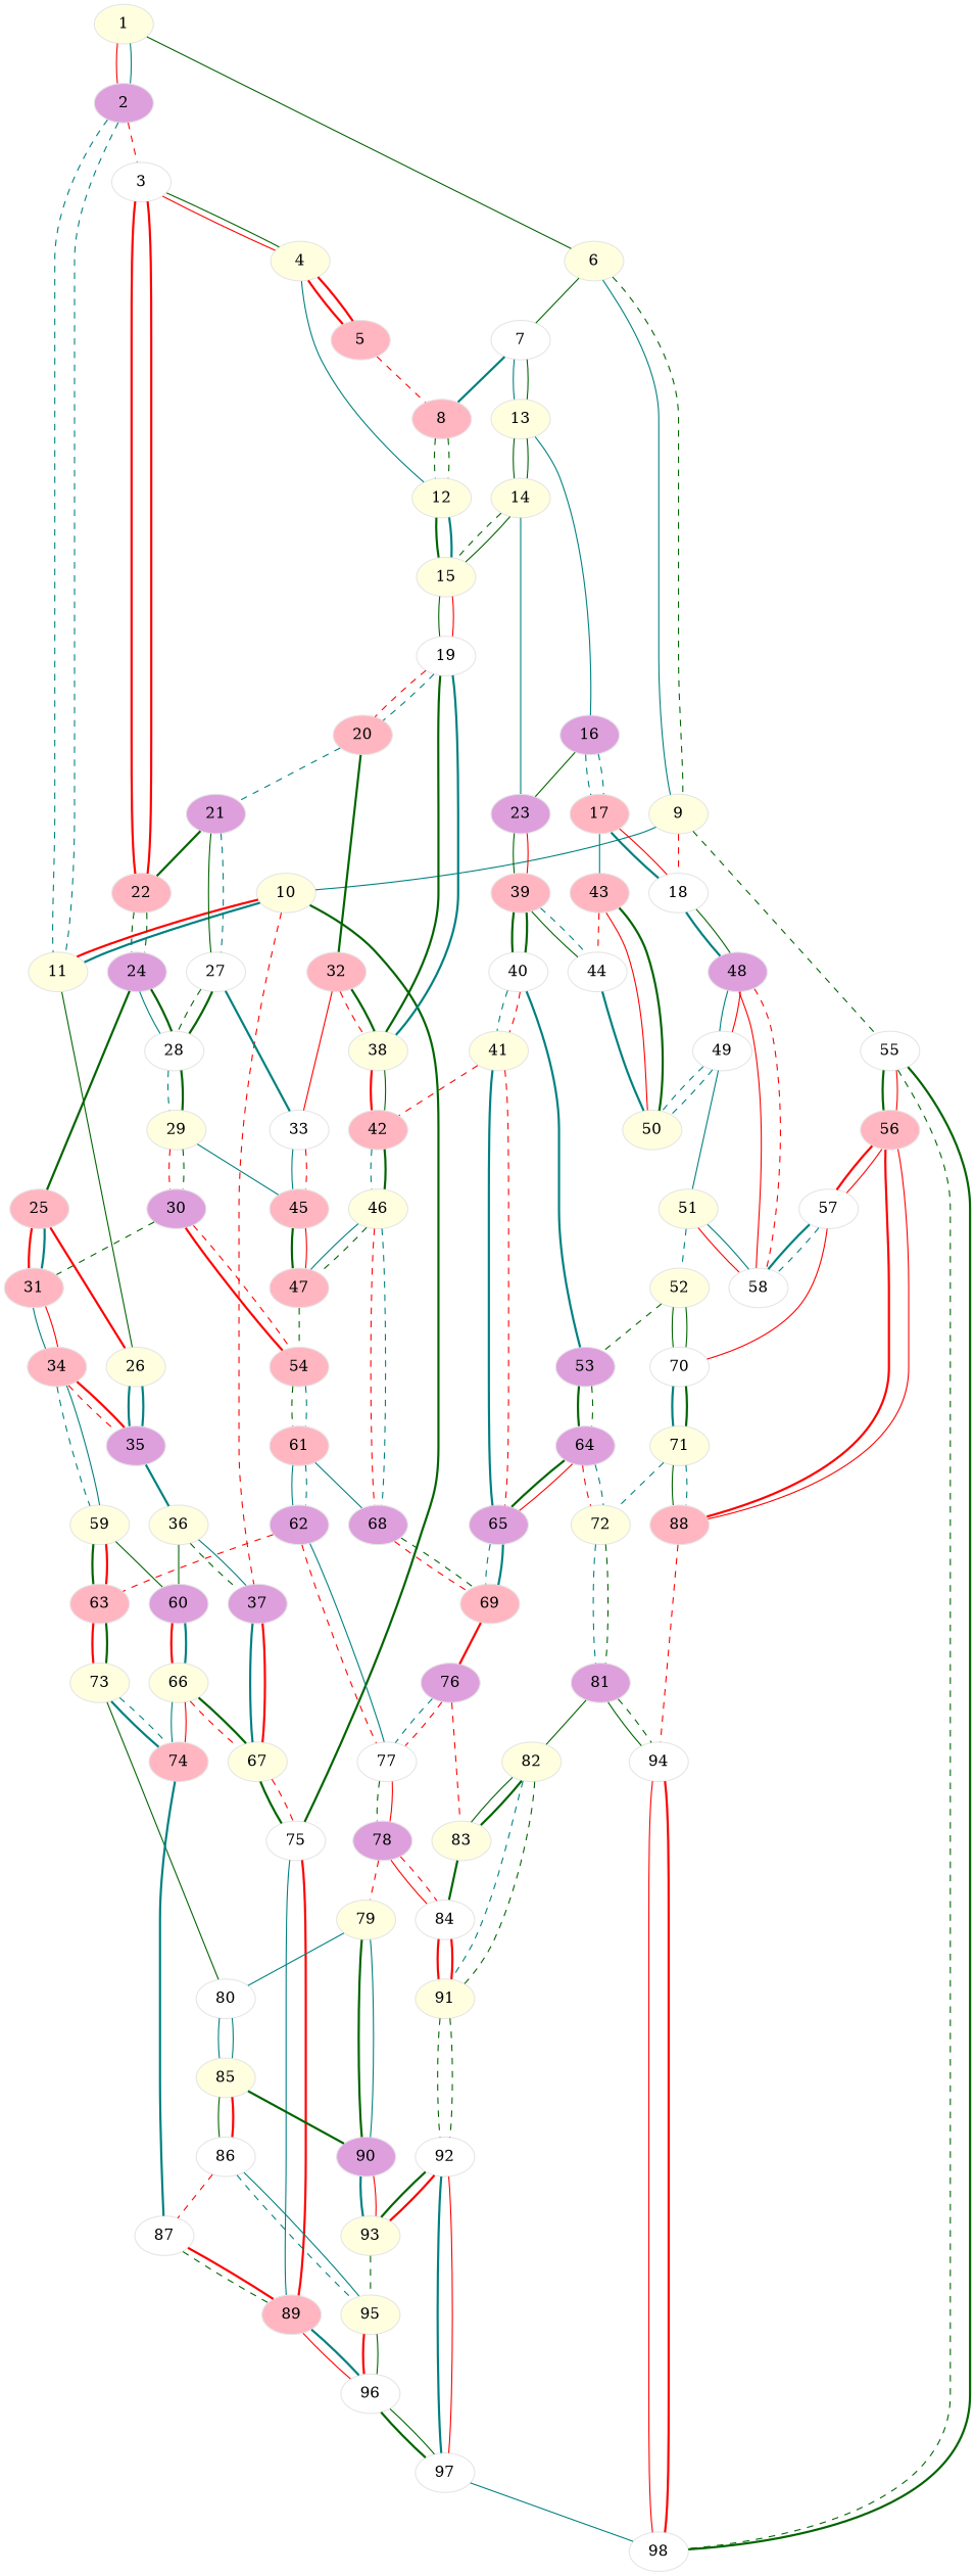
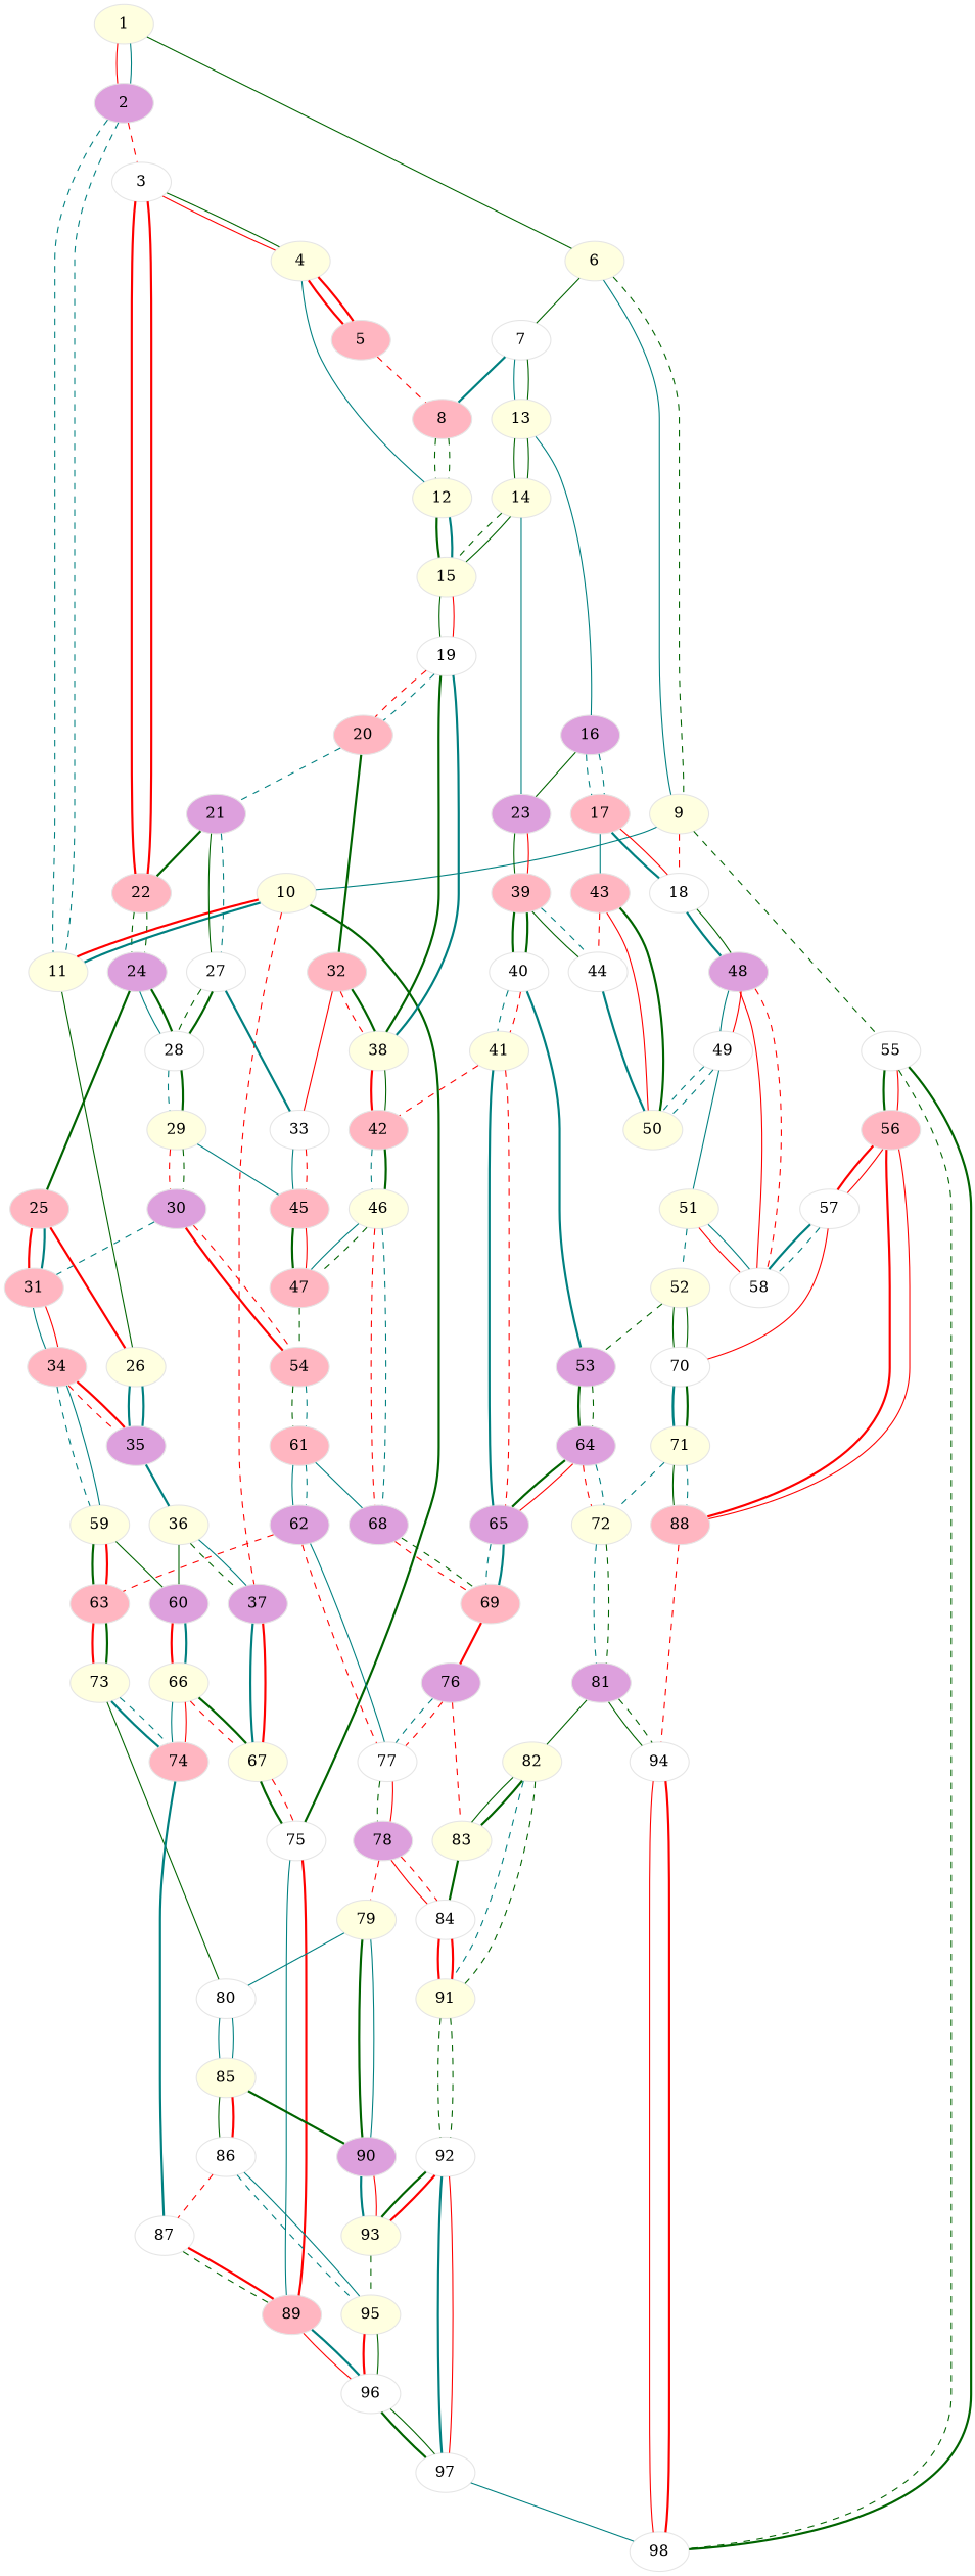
  graph {
    node [color=gray90 fillcolor=lightyellow style=filled]
    edge [color=teal style=dashed]
    2 [fillcolor=plum]
    1
    6
    3 [fillcolor=white]
    11
    7 [fillcolor=white]
    9
    4
    22 [fillcolor=lightpink]
    26
    5 [fillcolor=lightpink]
    12
    24 [fillcolor=plum]
    8 [fillcolor=lightpink]
    15
    13
    10
    18 [fillcolor=white]
    55 [fillcolor=white]
    14
    16 [fillcolor=plum]
    37 [fillcolor=plum]
    75 [fillcolor=white]
    48 [fillcolor=plum]
    56 [fillcolor=lightpink]
    98 [fillcolor=white]
    67
    89 [fillcolor=lightpink]
    35 [fillcolor=plum]
    19 [fillcolor=white]
    23 [fillcolor=plum]
    17 [fillcolor=lightpink]
    39 [fillcolor=lightpink]
    20 [fillcolor=lightpink]
    38
    43 [fillcolor=lightpink]
    44 [fillcolor=white]
    50
    49 [fillcolor=white]
    58 [fillcolor=white]
    21 [fillcolor=plum]
    32 [fillcolor=lightpink]
    42 [fillcolor=lightpink]
    27 [fillcolor=white]
    33 [fillcolor=white]
    28 [fillcolor=white]
    25 [fillcolor=lightpink]
    40 [fillcolor=white]
    31 [fillcolor=lightpink]
    29
    34 [fillcolor=lightpink]
    36
    45 [fillcolor=lightpink]
    30 [fillcolor=plum]
    54 [fillcolor=lightpink]
    47 [fillcolor=lightpink]
    61 [fillcolor=lightpink]
    59
    60 [fillcolor=plum]
    63 [fillcolor=lightpink]
    66
    46
    41
    53 [fillcolor=plum]
    65 [fillcolor=plum]
    64 [fillcolor=plum]
    69 [fillcolor=lightpink]
    68 [fillcolor=plum]
    51
    52
    70 [fillcolor=white]
    71
    72
    62 [fillcolor=plum]
    57 [fillcolor=white]
    88 [fillcolor=lightpink]
    94 [fillcolor=white]
    73
    74 [fillcolor=lightpink]
    77 [fillcolor=white]
    78 [fillcolor=plum]
    80 [fillcolor=white]
    81 [fillcolor=plum]
    76 [fillcolor=plum]
    87 [fillcolor=white]
    83
    82
    85
    96 [fillcolor=white]
    84 [fillcolor=white]
    79
    90 [fillcolor=plum]
    91
    93
    86 [fillcolor=white]
    92 [fillcolor=white]
    95
    97 [fillcolor=white]
    2 -- 3 [color=red]
    2 -- 11
    2 -- 11
    1 -- 2 [color=red style=solid]
    1 -- 2 [style=solid]
    1 -- 6 [color=darkgreen style=solid]
    6 -- 7 [color=darkgreen style=solid]
    6 -- 9 [style=solid]
    6 -- 9 [color=darkgreen]
    3 -- 4 [color=red style=solid]
    3 -- 4 [color=darkgreen style=solid]
    3 -- 22 [color=red style=bold]
    3 -- 22 [color=red style=bold]
    11 -- 26 [color=darkgreen style=solid]
    7 -- 8 [style=bold]
    7 -- 13 [style=solid]
    7 -- 13 [color=darkgreen style=solid]
    9 -- 10 [style=solid]
    9 -- 18 [color=red]
    9 -- 55 [color=darkgreen]
    4 -- 5 [color=red style=bold]
    4 -- 5 [color=red style=bold]
    4 -- 12 [style=solid]
    22 -- 24 [color=darkgreen]
    22 -- 24 [color=darkgreen]
    26 -- 35 [style=bold]
    26 -- 35 [style=bold]
    5 -- 8 [color=red]
    12 -- 15 [color=darkgreen style=bold]
    12 -- 15 [style=bold]
    24 -- 28 [style=solid]
    24 -- 28 [color=darkgreen style=bold]
    24 -- 25 [color=darkgreen style=bold]
    8 -- 12 [color=darkgreen]
    8 -- 12 [color=darkgreen]
    15 -- 19 [color=darkgreen style=solid]
    15 -- 19 [color=red style=solid]
    13 -- 14 [color=darkgreen style=solid]
    13 -- 14 [color=darkgreen style=solid]
    13 -- 16 [style=solid]
    10 -- 11 [color=red style=bold]
    10 -- 11 [style=bold]
    10 -- 37 [color=red]
    10 -- 75 [color=darkgreen style=bold]
    18 -- 48 [style=bold]
    18 -- 48 [color=darkgreen style=solid]
    55 -- 56 [color=darkgreen style=bold]
    55 -- 56 [color=red style=solid]
    55 -- 98 [color=darkgreen]
    55 -- 98 [color=darkgreen style=bold]
    14 -- 15 [color=darkgreen]
    14 -- 15 [color=darkgreen style=solid]
    14 -- 23 [style=solid]
    16 -- 23 [color=darkgreen style=solid]
    16 -- 17
    16 -- 17
    37 -- 67 [style=bold]
    37 -- 67 [color=red style=bold]
    75 -- 89 [style=solid]
    75 -- 89 [color=red style=bold]
    48 -- 49 [style=solid]
    48 -- 49 [color=red style=solid]
    48 -- 58 [color=red style=solid]
    48 -- 58 [color=red]
    56 -- 57 [color=red style=bold]
    56 -- 57 [color=red style=solid]
    56 -- 88 [color=red style=bold]
    56 -- 88 [color=red style=solid]
    67 -- 75 [color=darkgreen style=bold]
    67 -- 75 [color=red]
    89 -- 96 [color=red style=solid]
    89 -- 96 [style=bold]
    35 -- 36 [style=bold]
    19 -- 20 [color=red]
    19 -- 20
    19 -- 38 [color=darkgreen style=bold]
    19 -- 38 [style=bold]
    23 -- 39 [color=darkgreen style=solid]
    23 -- 39 [color=red style=solid]
    17 -- 18 [style=bold]
    17 -- 18 [color=red style=solid]
    17 -- 43 [style=solid]
    39 -- 44 [color=darkgreen style=solid]
    39 -- 44
    39 -- 40 [color=darkgreen style=bold]
    39 -- 40 [color=darkgreen style=bold]
    20 -- 21
    20 -- 32 [color=darkgreen style=bold]
    38 -- 42 [color=red style=bold]
    38 -- 42 [color=darkgreen style=solid]
    43 -- 44 [color=red]
    43 -- 50 [color=red style=solid]
    43 -- 50 [color=darkgreen style=bold]
    44 -- 50 [style=bold]
    49 -- 50
    49 -- 50
    49 -- 51 [style=solid]
    21 -- 22 [color=darkgreen style=bold]
    21 -- 27 [color=darkgreen style=solid]
    21 -- 27
    32 -- 38 [color=red]
    32 -- 38 [color=darkgreen style=bold]
    32 -- 33 [color=red style=solid]
    42 -- 46
    42 -- 46 [color=darkgreen style=bold]
    27 -- 33 [style=bold]
    27 -- 28 [color=darkgreen]
    27 -- 28 [color=darkgreen style=bold]
    33 -- 45 [style=solid]
    33 -- 45 [color=red]
    28 -- 29
    28 -- 29 [color=darkgreen style=bold]
    25 -- 26 [color=red style=bold]
    25 -- 31 [color=red style=bold]
    25 -- 31 [style=bold]
    40 -- 41
    40 -- 41 [color=red]
    40 -- 53 [style=bold]
    31 -- 34 [style=solid]
    31 -- 34 [color=red style=solid]
    29 -- 45 [style=solid]
    29 -- 30 [color=red]
    29 -- 30 [color=darkgreen]
    34 -- 35 [color=red]
    34 -- 35 [color=red style=bold]
    34 -- 59
    34 -- 59 [style=solid]
    36 -- 37 [color=darkgreen]
    36 -- 37 [style=solid]
    36 -- 60 [color=darkgreen style=solid]
    45 -- 47 [color=darkgreen style=bold]
    45 -- 47 [color=red style=solid]
-   30 -- 31 [color=darkgreen]
+   30 -- 31
    30 -- 54 [color=red style=bold]
    30 -- 54 [color=red]
    54 -- 61 [color=darkgreen]
    54 -- 61
    47 -- 54 [color=darkgreen]
    61 -- 68 [style=solid]
    61 -- 62 [style=solid]
    61 -- 62
    59 -- 60 [color=darkgreen style=solid]
    59 -- 63 [color=darkgreen style=bold]
    59 -- 63 [color=red style=bold]
    60 -- 66 [color=red style=bold]
    60 -- 66 [style=bold]
    63 -- 73 [color=red style=bold]
    63 -- 73 [color=darkgreen style=bold]
    66 -- 67 [color=red]
    66 -- 67 [color=darkgreen style=bold]
    66 -- 74 [style=solid]
    66 -- 74 [color=red style=solid]
    46 -- 47 [style=solid]
    46 -- 47 [color=darkgreen]
    46 -- 68 [color=red]
    46 -- 68
    41 -- 42 [color=red]
    41 -- 65 [style=bold]
    41 -- 65 [color=red]
    53 -- 64 [color=darkgreen style=bold]
    53 -- 64 [color=darkgreen]
    65 -- 69
    65 -- 69 [style=bold]
    64 -- 65 [color=darkgreen style=bold]
    64 -- 65 [color=red style=solid]
    64 -- 72 [color=red]
    64 -- 72
    69 -- 76 [color=red style=bold]
    68 -- 69 [color=red]
    68 -- 69 [color=darkgreen]
    51 -- 58 [color=red style=solid]
    51 -- 58 [style=solid]
    51 -- 52
    52 -- 53 [color=darkgreen]
    52 -- 70 [color=darkgreen style=solid]
    52 -- 70 [color=darkgreen style=solid]
    70 -- 71 [style=bold]
    70 -- 71 [color=darkgreen style=bold]
    71 -- 72
    71 -- 88 [color=darkgreen style=solid]
    71 -- 88
    72 -- 81
    72 -- 81 [color=darkgreen]
    62 -- 63 [color=red]
    62 -- 77 [color=red]
    62 -- 77 [style=solid]
    57 -- 58 [style=bold]
    57 -- 58
    57 -- 70 [color=red style=solid]
    88 -- 94 [color=red]
    94 -- 98 [color=red style=solid]
    94 -- 98 [color=red style=bold]
    73 -- 74 [style=bold]
    73 -- 74
    73 -- 80 [color=darkgreen style=solid]
    74 -- 87 [style=bold]
    77 -- 78 [color=darkgreen]
    77 -- 78 [color=red style=solid]
    78 -- 84 [color=red style=solid]
    78 -- 84 [color=red]
    78 -- 79 [color=red]
    80 -- 85 [style=solid]
    80 -- 85 [style=solid]
    81 -- 94 [color=darkgreen style=solid]
    81 -- 94 [color=darkgreen]
    81 -- 82 [color=darkgreen style=solid]
    76 -- 77
    76 -- 77 [color=red]
    76 -- 83 [color=red]
    87 -- 89 [color=darkgreen]
    87 -- 89 [color=red style=bold]
    83 -- 84 [color=darkgreen style=bold]
    82 -- 83 [color=darkgreen style=solid]
    82 -- 83 [color=darkgreen style=bold]
    82 -- 91
    82 -- 91 [color=darkgreen]
    85 -- 90 [color=darkgreen style=bold]
    85 -- 86 [color=darkgreen style=solid]
    85 -- 86 [color=red style=bold]
    96 -- 97 [color=darkgreen style=bold]
    96 -- 97 [color=darkgreen style=solid]
    84 -- 91 [color=red style=bold]
    84 -- 91 [color=red style=bold]
    79 -- 80 [style=solid]
    79 -- 90 [color=darkgreen style=bold]
    79 -- 90 [style=solid]
    90 -- 93 [style=bold]
    90 -- 93 [color=red style=solid]
    91 -- 92 [color=darkgreen]
    91 -- 92 [color=darkgreen]
    93 -- 95 [color=darkgreen]
    86 -- 87 [color=red]
    86 -- 95
    86 -- 95 [style=solid]
    92 -- 93 [color=darkgreen style=bold]
    92 -- 93 [color=red style=bold]
    92 -- 97 [style=bold]
    92 -- 97 [color=red style=solid]
    95 -- 96 [color=red style=bold]
    95 -- 96 [color=darkgreen style=solid]
    97 -- 98 [style=solid]
  }
